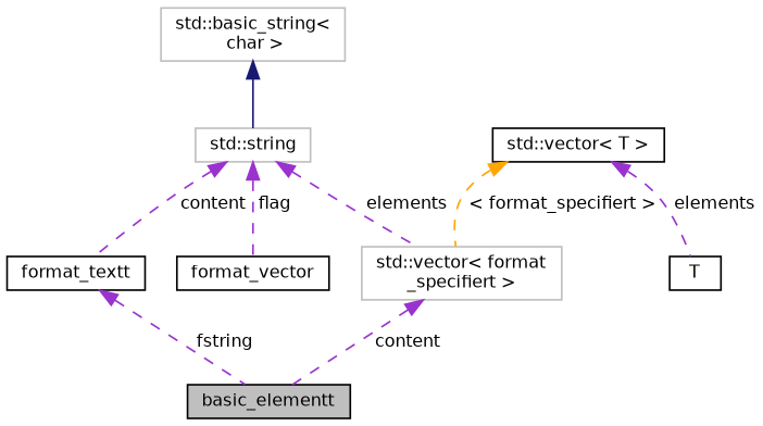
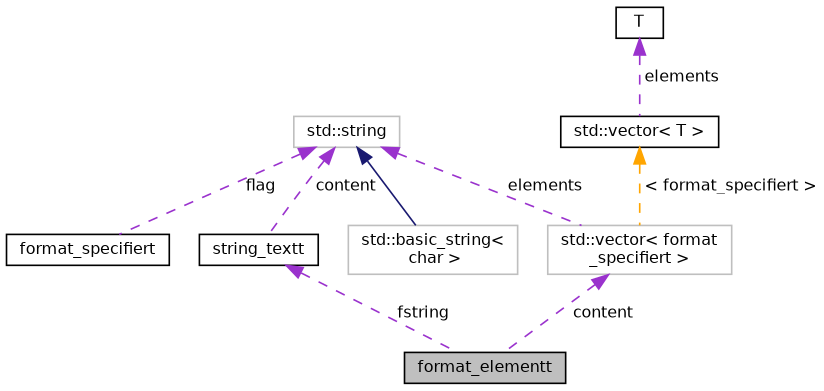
  digraph {
    node [color=black fontname=Helvetica fontsize=10 shape=record]
    edge [color=darkorchid3 dir=back fontname=Helvetica fontsize=10 labelfontname=Helvetica labelfontsize=10 style=dashed]
-   n1 [fillcolor=grey75 fontcolor=black height=0.2 label=basic_elementt style=filled width=0.4]
+   n1 [fillcolor=grey75 fontcolor=black height=0.2 label=format_elementt style=filled width=0.4]
    n2 [color=grey75 height=0.2 label="std::vector\< format\l_specifiert \>" width=0.4]
-   n3 [height=0.2 label=format_vector width=0.4]
+   n3 [height=0.2 label=format_specifiert width=0.4]
    n4 [color=grey75 height=0.2 label="std::string" width=0.4]
-   n5 [height=0.2 label=format_textt width=0.4]
+   n5 [height=0.2 label=string_textt width=0.4]
    n6 [color=grey75 height=0.2 label="std::basic_string\<\l char \>" width=0.4]
    n7 [height=0.2 label="std::vector\< T \>" width=0.4]
    n8 [height=0.2 label=T width=0.4]
    n2 -> n1 [label=" content"]
    n4 -> n2 [label=" elements"]
    n4 -> n3 [label=" flag"]
    n4 -> n5 [label=" content"]
    n5 -> n1 [label=" fstring"]
-   n6 -> n4 [color=midnightblue style=solid]
+   n4 -> n6 [color=midnightblue style=solid]
    n7 -> n2 [color=orange label=" \< format_specifiert \>"]
-   n7 -> n8 [label=" elements"]
+   n8 -> n7 [label=" elements"]
  }
